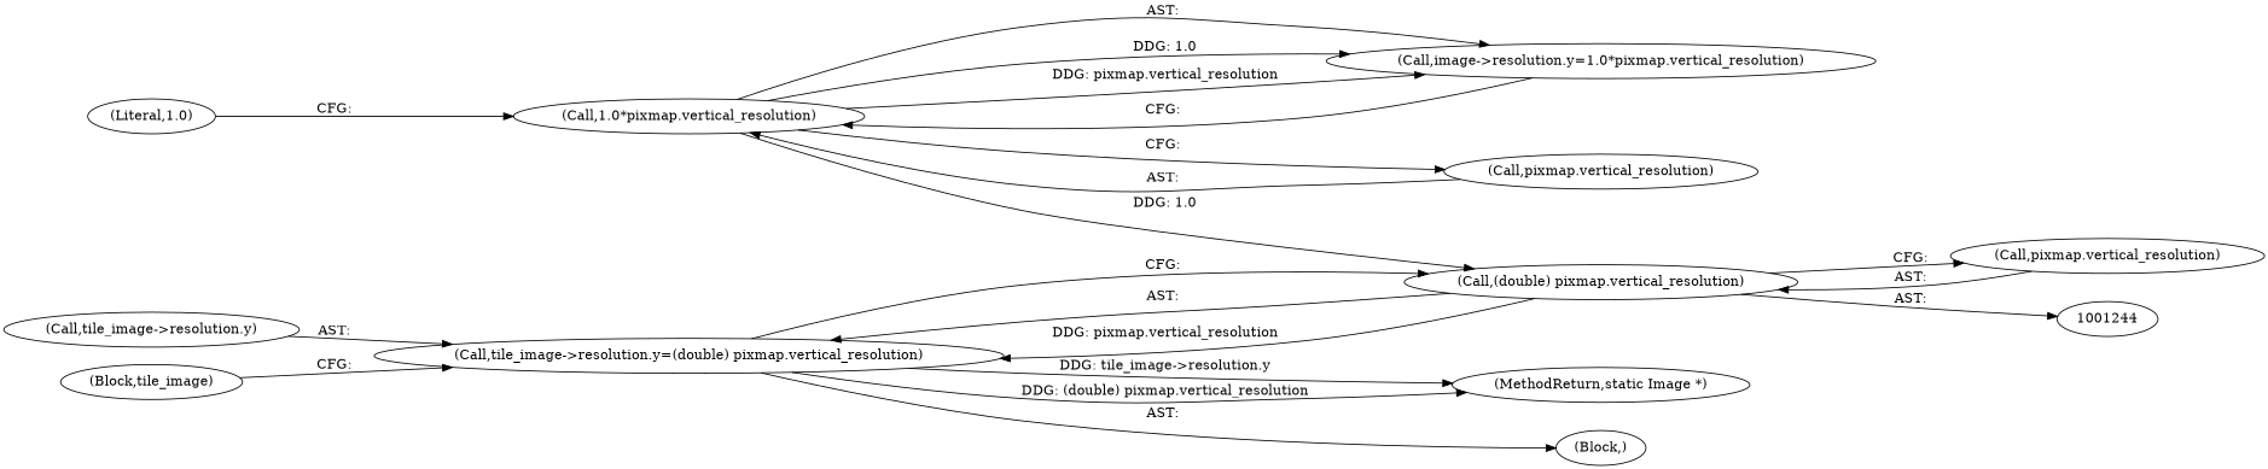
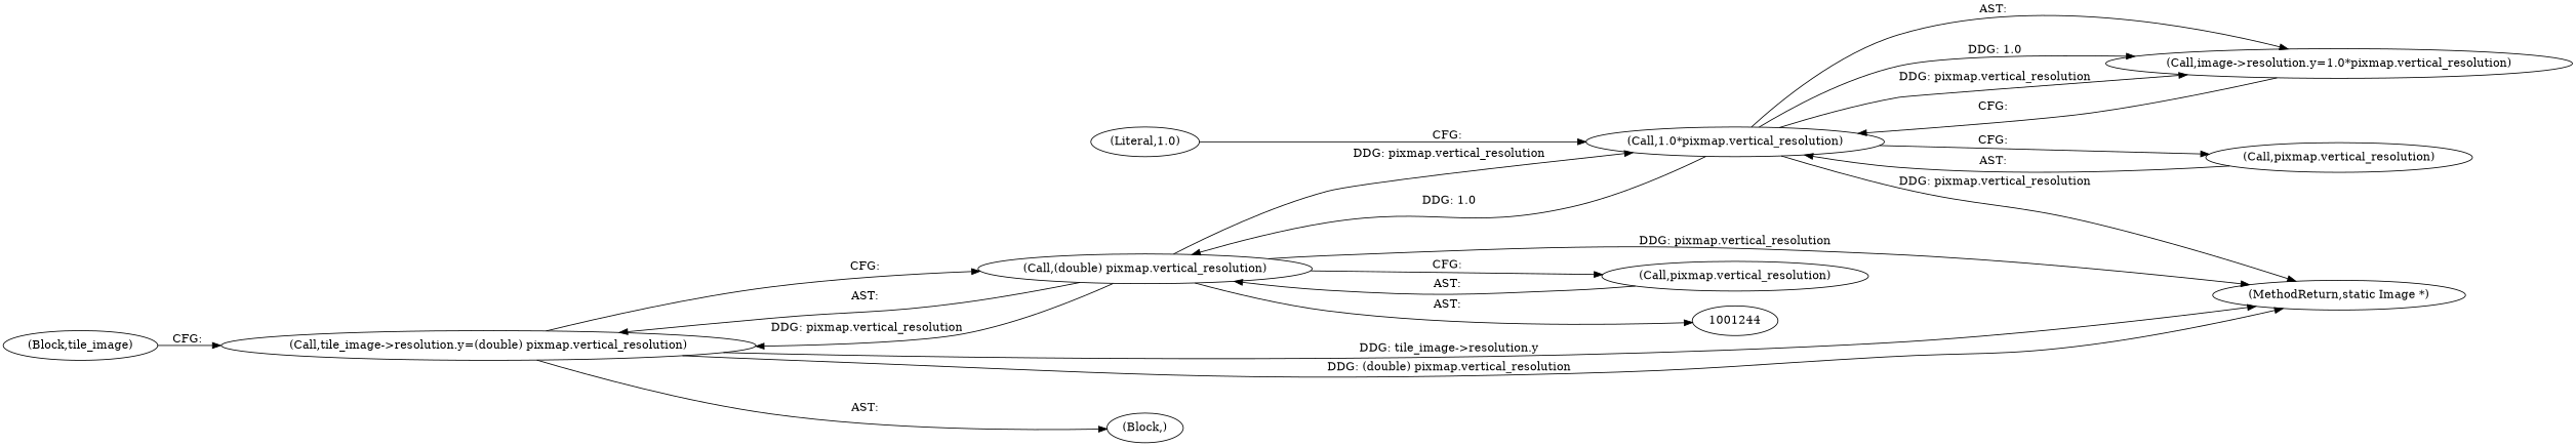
  digraph {
    rankdir=LR
    n1 [label="(Call,tile_image->resolution.y=(double) pixmap.vertical_resolution)"]
    n2 [label="(Call,(double) pixmap.vertical_resolution)"]
    n3 [label="(MethodReturn,static Image *)"]
    n4 [label="(Block,)"]
    n5 [label="(Call,1.0*pixmap.vertical_resolution)"]
    n6 [label="(Call,pixmap.vertical_resolution)"]
    1001244
    n8 [label="(Call,image->resolution.y=1.0*pixmap.vertical_resolution)"]
    n9 [label="(Call,pixmap.vertical_resolution)"]
-   n10 [label="(Call,tile_image->resolution.y)"]
    n11 [label="(Block,tile_image)"]
    n12 [label="(Literal,1.0)"]
    n1 -> n2 [label="CFG: "]
    n1 -> n3 [label="DDG: tile_image->resolution.y"]
    n1 -> n3 [label="DDG: (double) pixmap.vertical_resolution"]
    n1 -> n4 [label="AST: "]
    n2 -> n1 [label="AST: "]
    n2 -> n1 [label="DDG: pixmap.vertical_resolution"]
+   n2 -> n3 [label="DDG: pixmap.vertical_resolution"]
+   n2 -> n5 [label="DDG: pixmap.vertical_resolution"]
    n2 -> n6 [label="CFG: "]
    n2 -> 1001244 [label="AST: "]
    n5 -> n2 [label="DDG: 1.0"]
+   n5 -> n3 [label="DDG: pixmap.vertical_resolution"]
    n5 -> n8 [label="AST: "]
    n5 -> n8 [label="DDG: 1.0"]
    n5 -> n8 [label="DDG: pixmap.vertical_resolution"]
    n5 -> n9 [label="CFG: "]
    n6 -> n2 [label="AST: "]
    n8 -> n5 [label="CFG: "]
    n9 -> n5 [label="AST: "]
-   n10 -> n1 [label="AST: "]
    n11 -> n1 [label="CFG: "]
    n12 -> n5 [label="CFG: "]
  }
